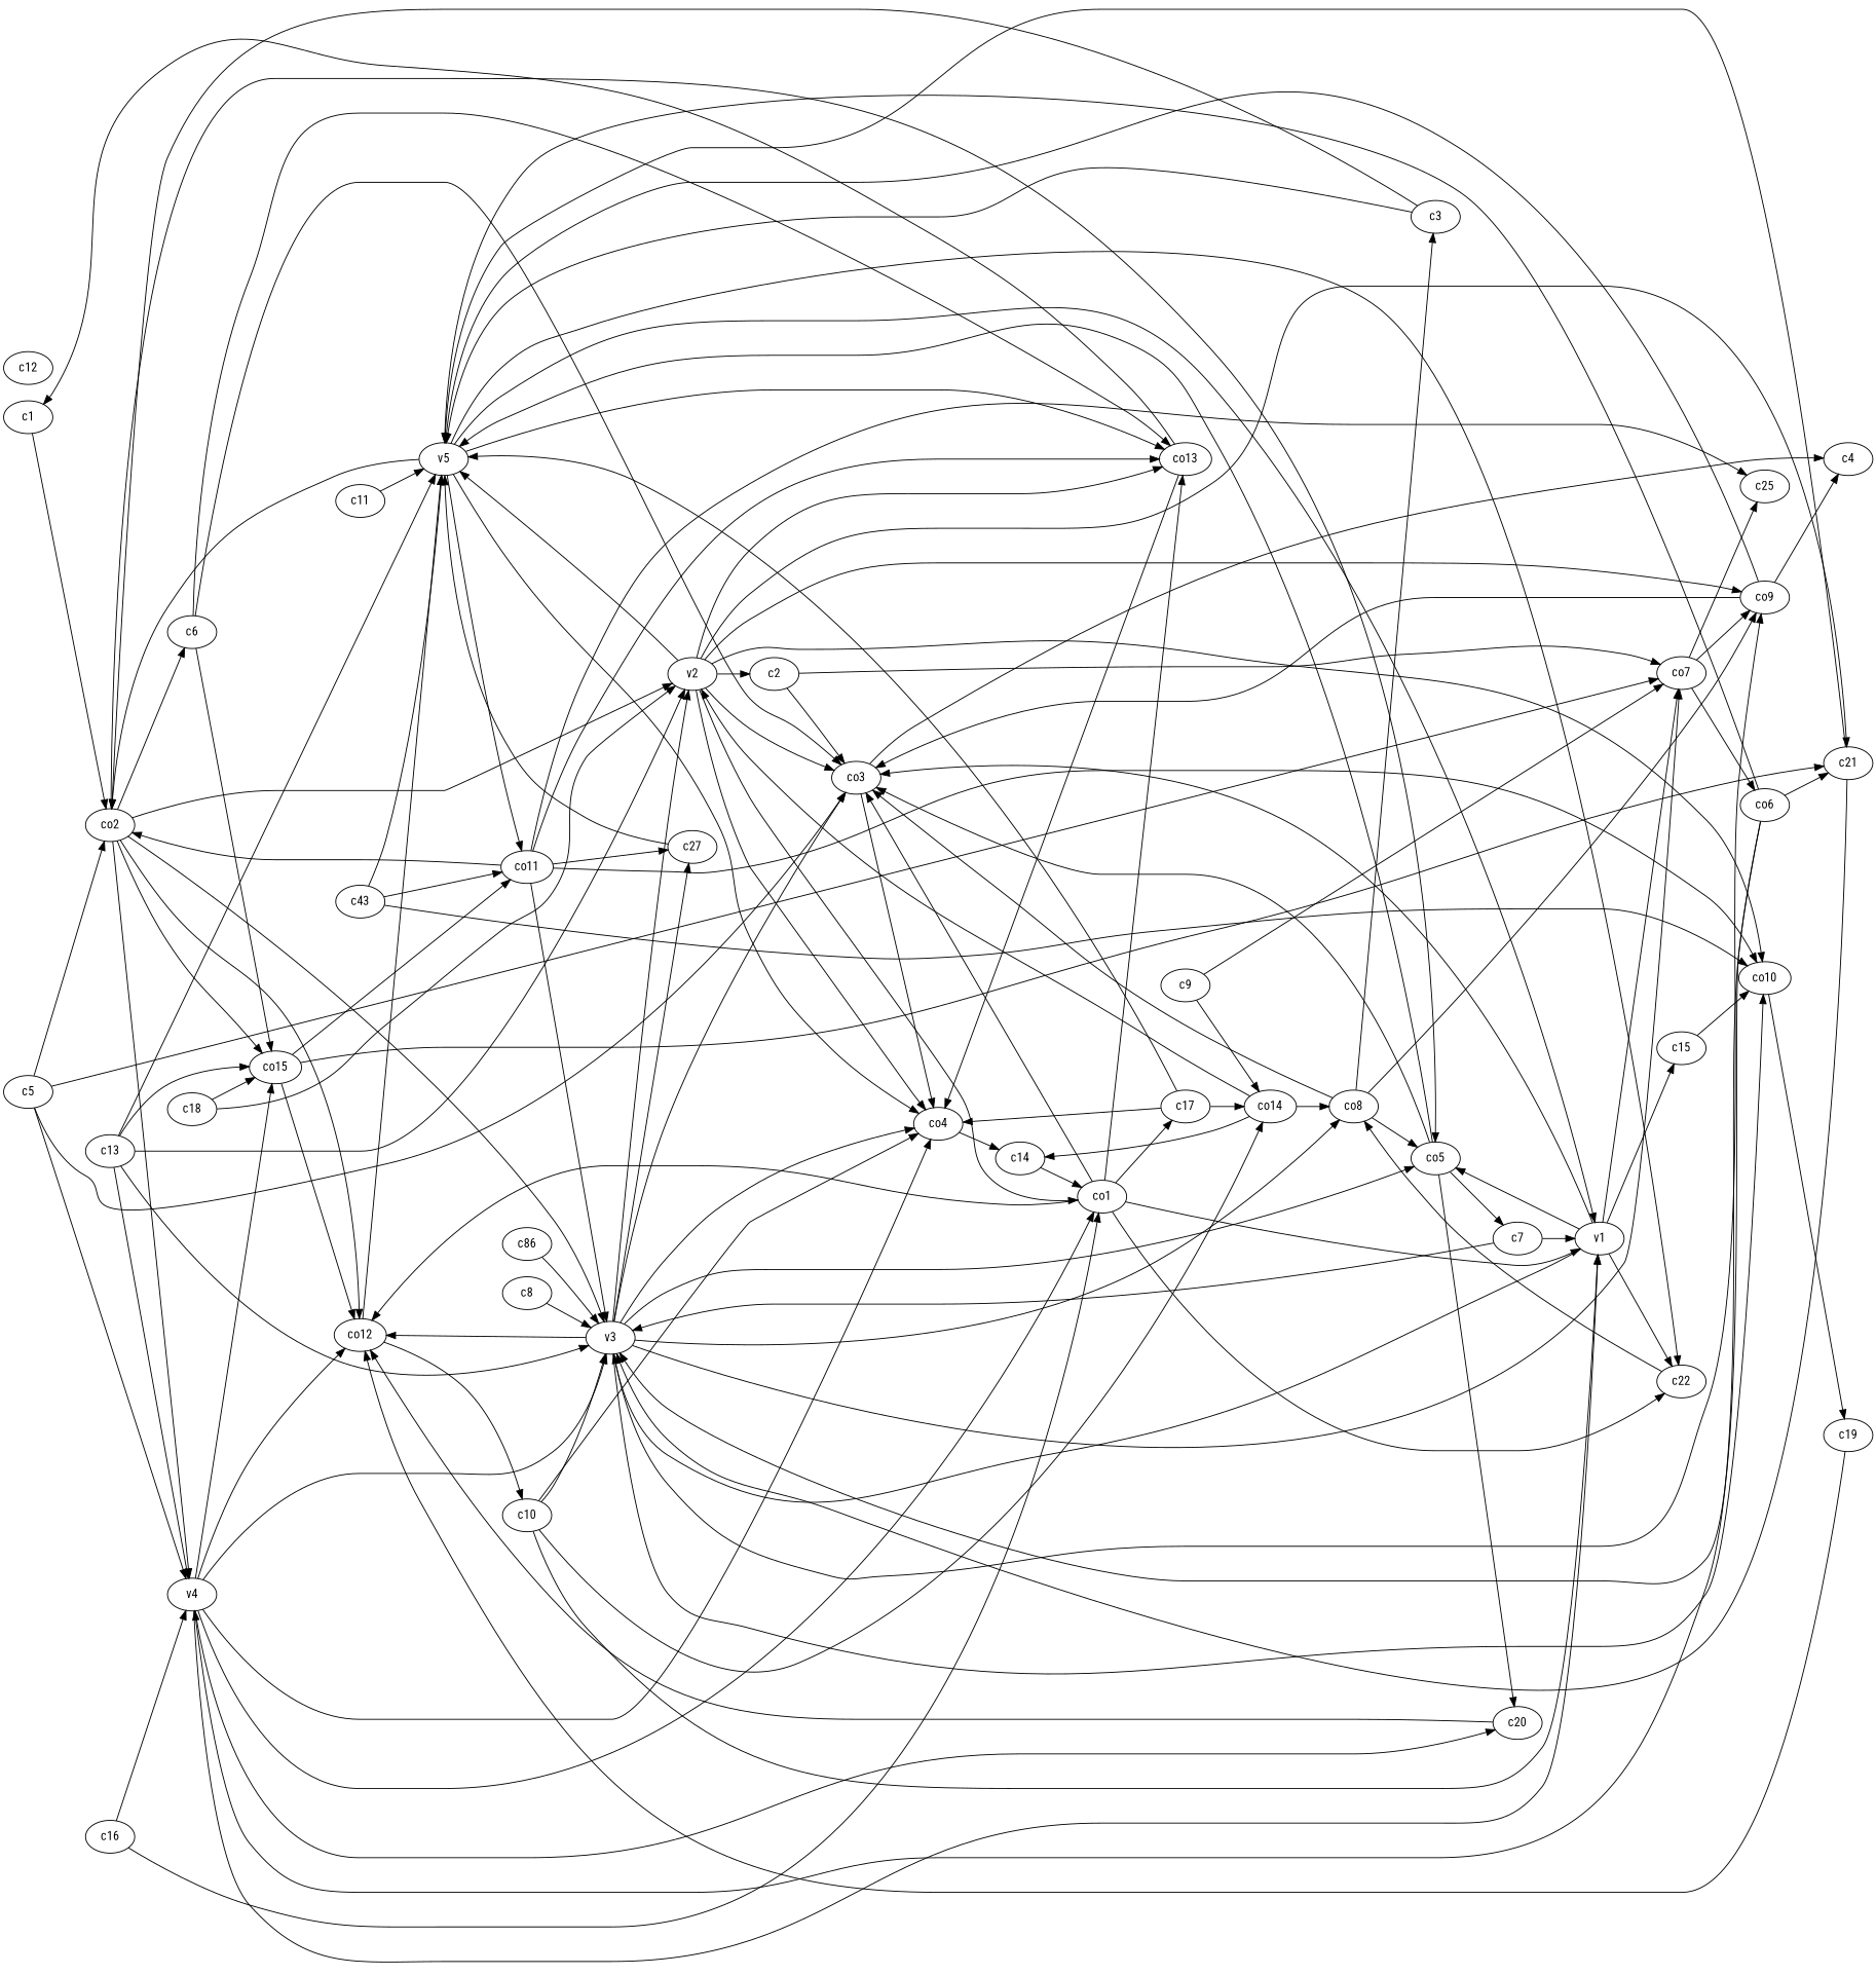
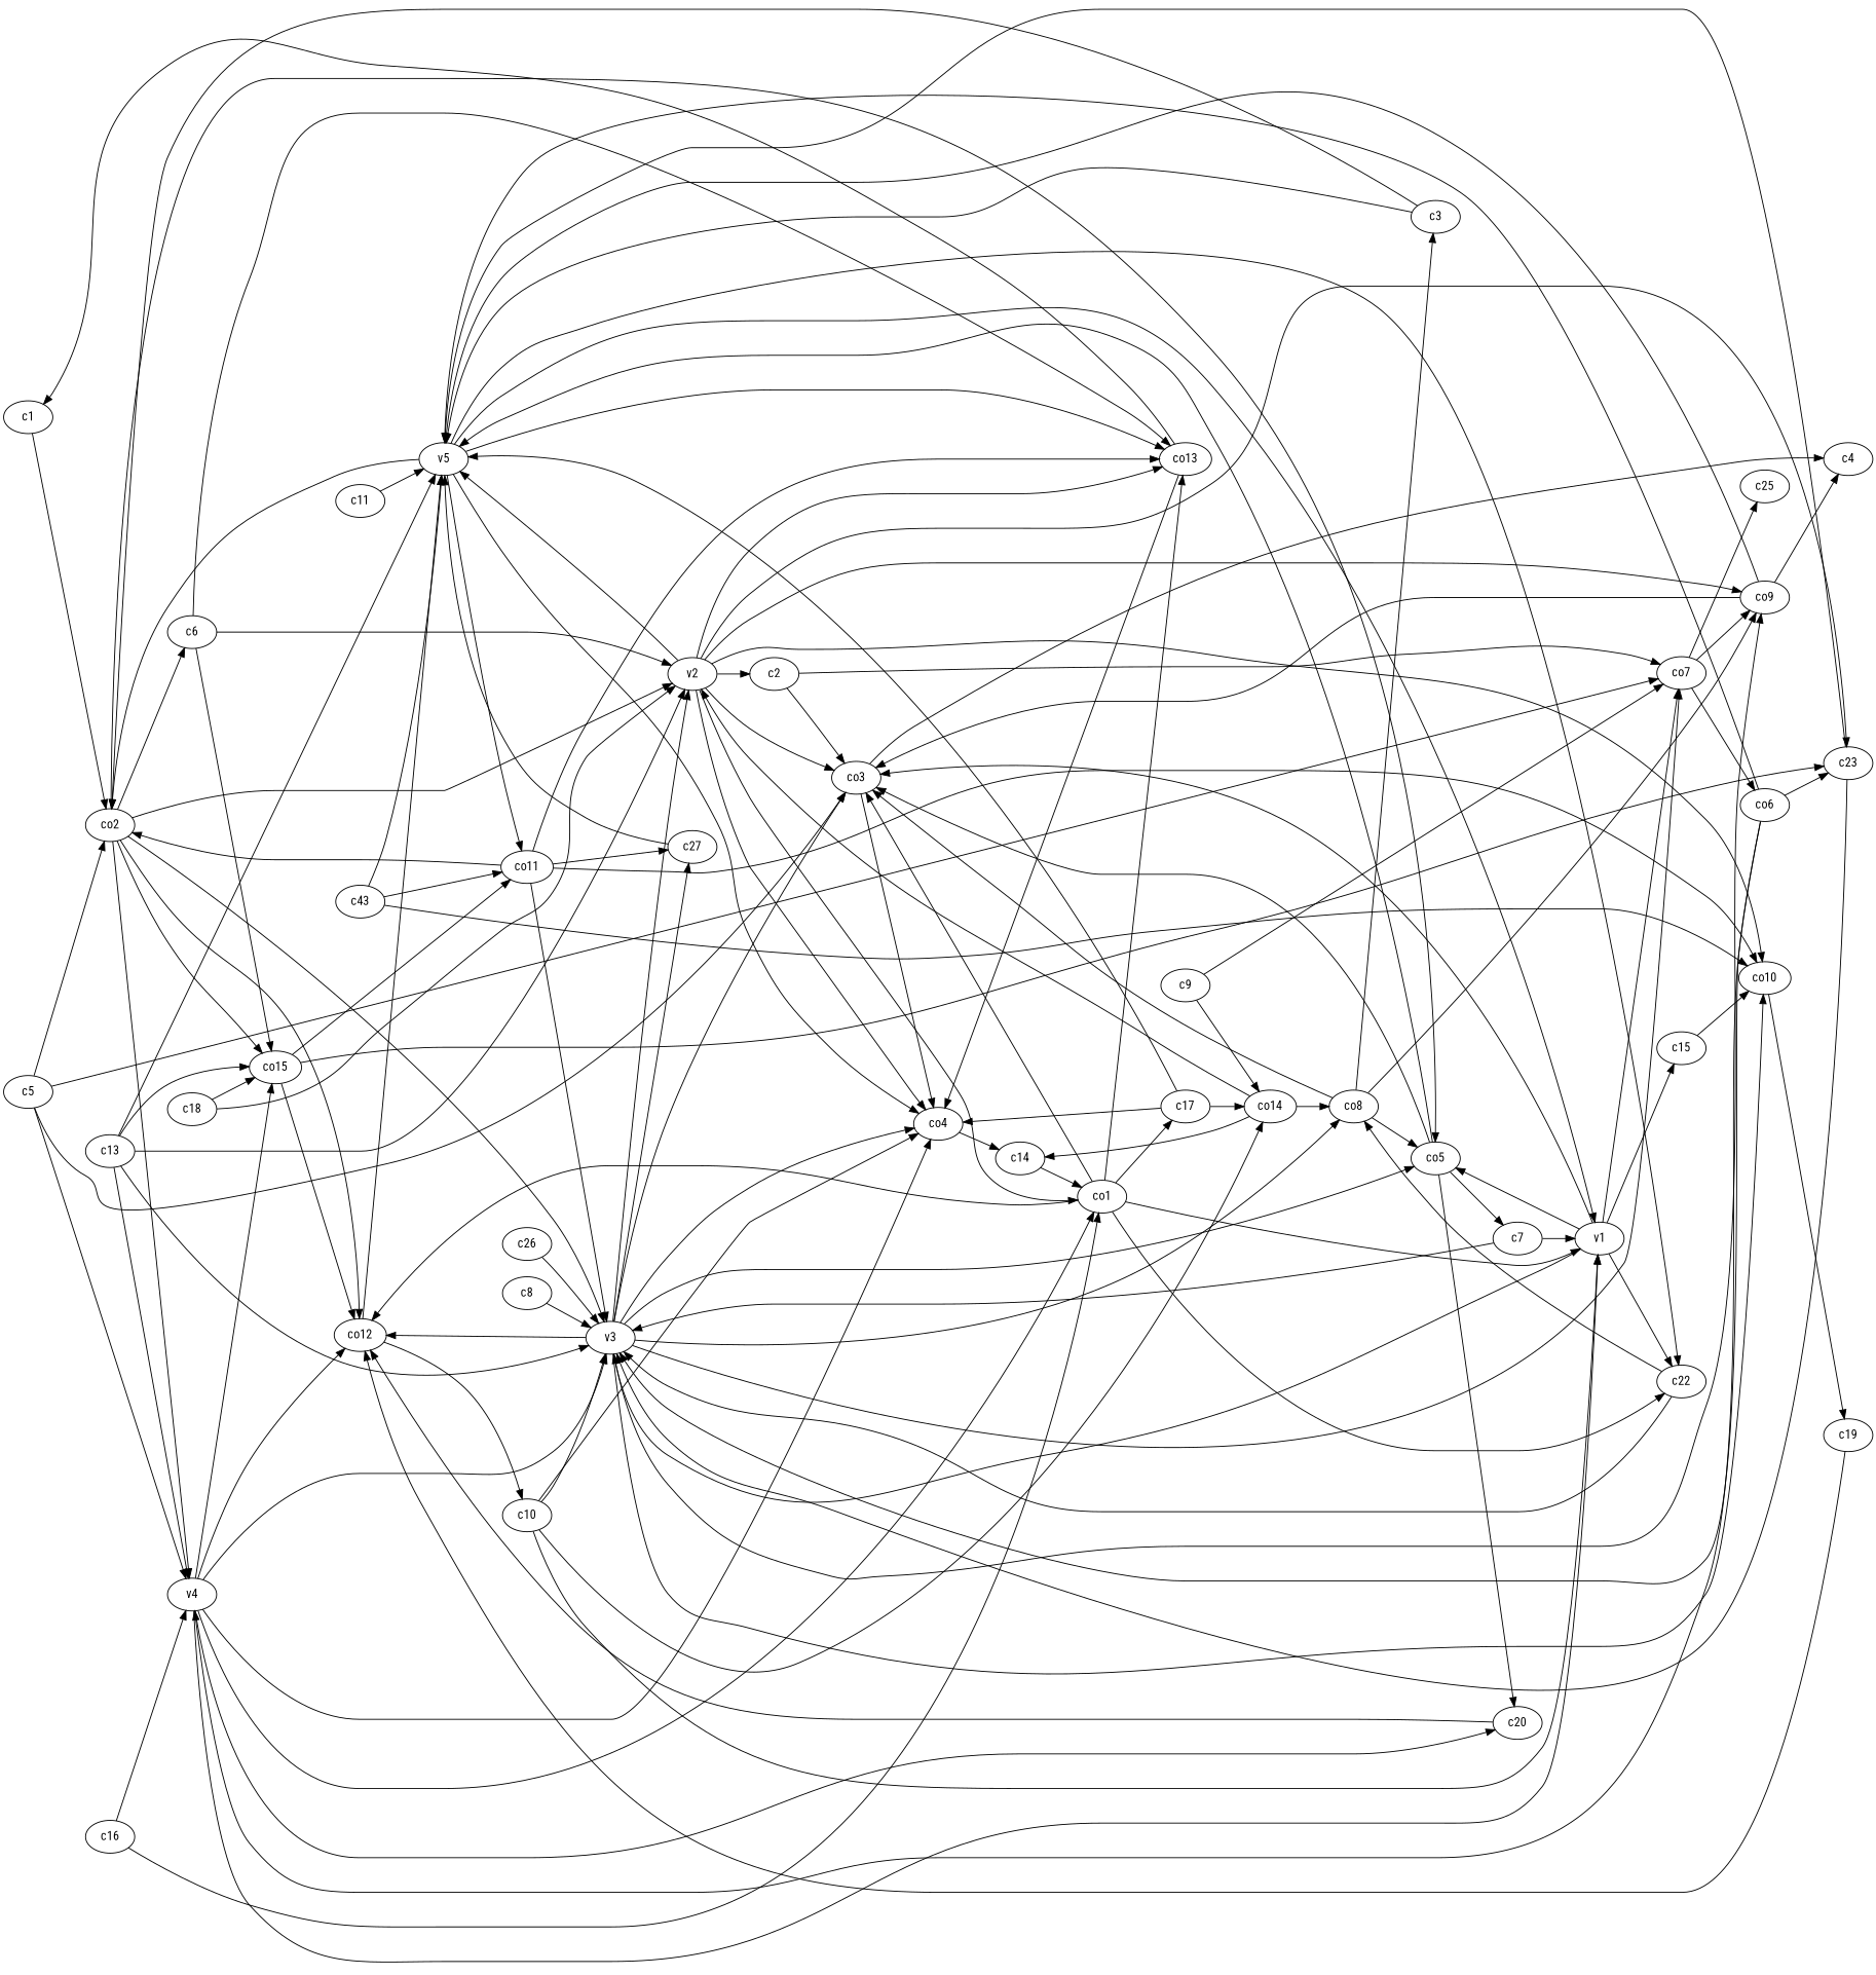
  strict digraph {
    fontname="Roboto Condensed"
    rankdir=LR
    node [fontname="Roboto Condensed"]
    edge [fontname="Roboto Condensed" weight=1]
    c1
    co2
    v4
    c6
    v2
    co15
    v3
    co12
    co5
    c2
    co3
    co7
    co4
    c4
    co9
    co6
    c25
    c3
    v5
    co13
    v1
    c22
    co11
    c5
    co1
    c20
    co10
-   c21
+   c21 [label=c23]
    c7
    c15
    co8
    c27
    c8
    c9
    co14
    c14
    c10
    c11
-   c12
    c13
    c17
    c19
    c16
    c18
    n45 [label=c43]
-   c26 [label=c86]
+   c26
    c1 -> co2
    co2 -> v4
    co2 -> c6
    co2 -> v2
    co2 -> co15
    co2 -> v3
    co2 -> co12
    co2 -> co5
    v4 -> co15
    v4 -> v3
    v4 -> co12
    v4 -> co4
    v4 -> v1
    v4 -> co1
    v4 -> c20
-   c6 -> co3
+   c6 -> v2
    c6 -> co15
    c6 -> co13
    v2 -> c2
    v2 -> co3
    v2 -> co4
    v2 -> co9
    v2 -> v5
    v2 -> co13
    v2 -> co1
    v2 -> co10
    v2 -> c21
    co15 -> co12
    co15 -> co11
    co15 -> c21
    v3 -> v2
    v3 -> co12
    v3 -> co5
    v3 -> co3
    v3 -> co7
    v3 -> co4
    v3 -> co9
    v3 -> co10
    v3 -> co8
    v3 -> c27
    co12 -> v5
    co12 -> c10
    co5 -> co3
    co5 -> v5
    co5 -> c20
    co5 -> c7
    c2 -> co3
    c2 -> co7
    co3 -> co4
    co3 -> c4
    co7 -> co9
    co7 -> co6
    co7 -> c25
    co4 -> c14
    co9 -> co3
    co9 -> c4
    co9 -> v5
    co6 -> v4
    co6 -> v3
    co6 -> v5
    co6 -> c21
    c3 -> co2
    c3 -> v5
    v5 -> co2
    v5 -> co4
    v5 -> co13
    v5 -> v1
    v5 -> c22
    v5 -> co11
    co13 -> c1
    co13 -> co4
    v1 -> v3
    v1 -> co5
    v1 -> co3
    v1 -> co7
    v1 -> c22
    v1 -> c15
+   c22 -> v3
    c22 -> co8
    co11 -> co2
    co11 -> v3
-   co11 -> c25
    co11 -> co13
    co11 -> co10
    co11 -> c27
    c5 -> co2
    c5 -> v4
    c5 -> co3
    c5 -> co7
    co1 -> co12
    co1 -> co3
    co1 -> co13
    co1 -> v1
    co1 -> c22
    co1 -> c17
    c20 -> co12
    co10 -> c19
    c21 -> v3
    c21 -> v5
    c7 -> v3
    c7 -> v1
    c15 -> co10
    co8 -> co5
    co8 -> co3
    co8 -> co9
    co8 -> c3
    c27 -> v5
    c8 -> v3
    c9 -> co7
    c9 -> co14
    co14 -> v2
    co14 -> co8
    co14 -> c14
    c14 -> co1
    c10 -> v3
    c10 -> co4
    c10 -> v1
    c10 -> co14
    c11 -> v5
    c13 -> v4
    c13 -> v2
    c13 -> co15
    c13 -> v3
    c13 -> v5
    c17 -> co4
    c17 -> v5
    c17 -> co14
    c19 -> co12
    c16 -> v4
    c16 -> co1
    c18 -> v2
    c18 -> co15
    n45 -> v5
    n45 -> co11
    n45 -> co10
    c26 -> v3
  }
